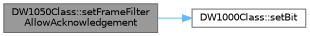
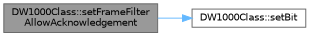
  digraph {
    rankdir=LR
    node [fontname=Helvetica fontsize=10 shape=box style=filled]
-   n1 [color=gray40 fillcolor=grey60 fontcolor=black height=0.2 label="DW1050Class::setFrameFilter\lAllowAcknowledgement" width=0.4]
+   n1 [color=gray40 fillcolor=grey60 fontcolor=black height=0.2 label="DW1000Class::setFrameFilter\lAllowAcknowledgement" width=0.4]
    n2 [color=grey40 fillcolor=white height=0.2 label="DW1000Class::setBit" width=0.4]
    n1 -> n2 [color=steelblue1 fontname=Helvetica fontsize=10 labelfontname=Helvetica labelfontsize=10 style=solid]
  }
